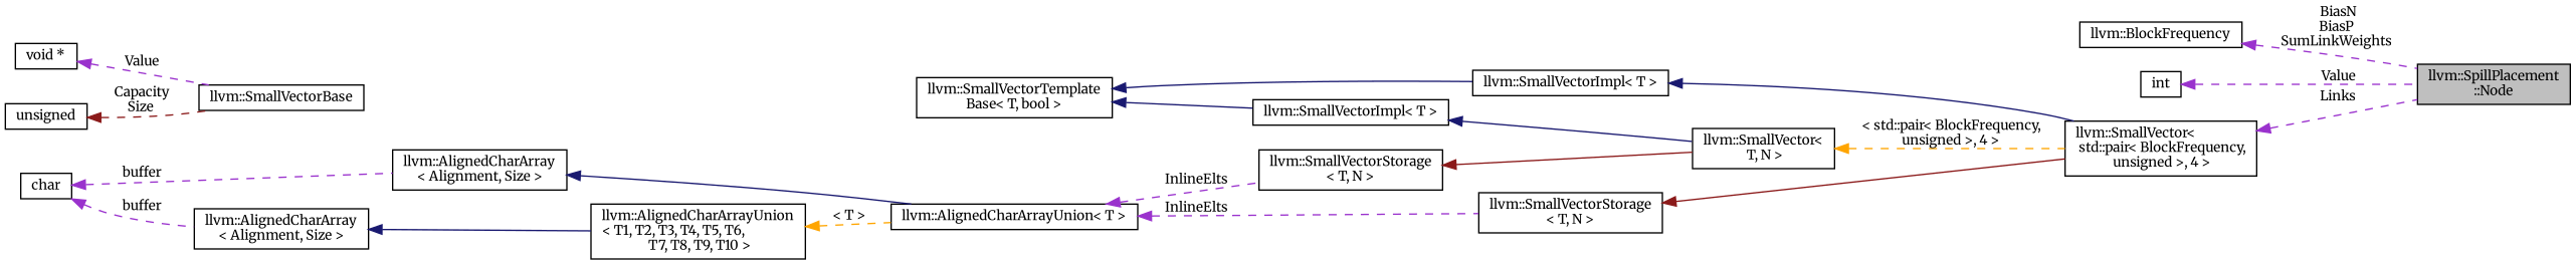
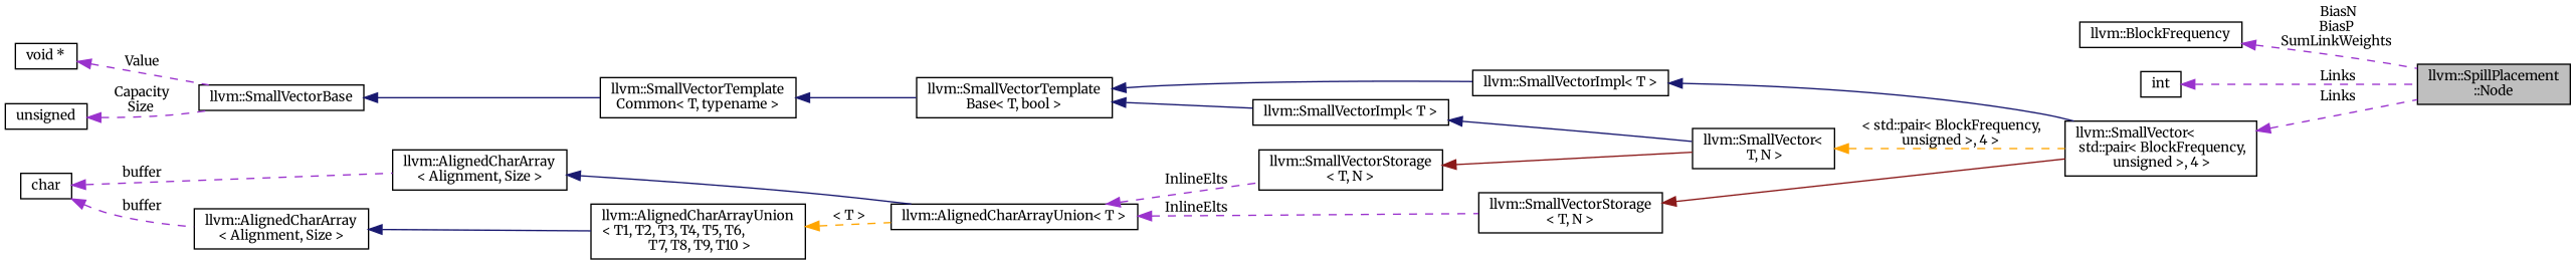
  digraph {
    fontname=Merriweather
    rankdir=LR
    node [color=black fontname=Merriweather fontsize=10 shape=box]
    edge [color=darkorchid3 dir=back fontname=Merriweather fontsize=10 labelfontname=Helvetica labelfontsize=10 style=dashed]
    n1 [fillcolor=grey75 fontcolor=black height=0.2 label="llvm::SpillPlacement\l::Node" style=filled width=0.4]
    n2 [height=0.2 label="llvm::BlockFrequency" width=0.4]
    n3 [height=0.2 label=int width=0.4]
    n4 [height=0.2 label="llvm::SmallVector\<\l std::pair\< BlockFrequency,\l unsigned \>, 4 \>" width=0.4]
    n5 [height=0.2 label="llvm::SmallVectorImpl\< T \>" width=0.4]
    n6 [height=0.2 label="llvm::SmallVectorTemplate\lBase\< T, bool \>" width=0.4]
    n7 [height=0.2 label="llvm::SmallVectorImpl\< T \>" width=0.4]
    n8 [height=0.2 label="llvm::SmallVector\<\l T, N \>" width=0.4]
+   n9 [height=0.2 label="llvm::SmallVectorTemplate\lCommon\< T, typename \>" width=0.4]
    n10 [height=0.2 label="llvm::SmallVectorBase" width=0.4]
    n11 [height=0.2 label="void *" width=0.4]
    n12 [height=0.2 label=unsigned width=0.4]
    n13 [height=0.2 label="llvm::SmallVectorStorage\l\< T, N \>" width=0.4]
    n14 [height=0.2 label="llvm::AlignedCharArrayUnion\< T \>" width=0.4]
    n15 [height=0.2 label="llvm::SmallVectorStorage\l\< T, N \>" width=0.4]
    n16 [height=0.2 label="llvm::AlignedCharArray\l\< Alignment, Size \>" width=0.4]
    n17 [height=0.2 label=char width=0.4]
    n18 [height=0.2 label="llvm::AlignedCharArray\l\< Alignment, Size \>" width=0.4]
    n19 [height=0.2 label="llvm::AlignedCharArrayUnion\l\< T1, T2, T3, T4, T5, T6,\l T7, T8, T9, T10 \>" width=0.4]
    n2 -> n1 [label=" BiasN\nBiasP\nSumLinkWeights"]
-   n3 -> n1 [label=" Value"]
+   n3 -> n1 [label=" Links"]
    n4 -> n1 [label=" Links"]
    n5 -> n4 [color=midnightblue style=solid]
    n6 -> n5 [color=midnightblue style=solid]
    n6 -> n7 [color=midnightblue style=solid]
    n7 -> n8 [color=midnightblue style=solid]
    n8 -> n4 [color=orange label=" \< std::pair\< BlockFrequency,\l unsigned \>, 4 \>"]
+   n9 -> n6 [color=midnightblue style=solid]
+   n10 -> n9 [color=midnightblue style=solid]
    n11 -> n10 [label=" Value"]
-   n12 -> n10 [color=firebrick4 label=" Capacity\nSize"]
+   n12 -> n10 [label=" Capacity\nSize"]
    n13 -> n4 [color=firebrick4 style=solid]
    n14 -> n13 [label=" InlineElts"]
    n14 -> n15 [label=" InlineElts"]
    n15 -> n8 [color=firebrick4 style=solid]
    n16 -> n14 [color=midnightblue style=solid]
    n17 -> n16 [label=" buffer"]
    n17 -> n18 [label=" buffer"]
    n18 -> n19 [color=midnightblue style=solid]
    n19 -> n14 [color=orange label=" \< T \>"]
  }
